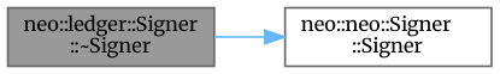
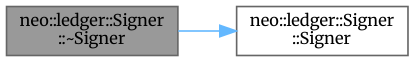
  digraph {
    rankdir=LR
    fontname=Merriweather
    node [fontname=Merriweather fontsize=10 shape=box style=filled]
    n1 [color=gray40 fillcolor=grey60 fontcolor=black height=0.2 label="neo::ledger::Signer\l::~Signer" width=0.4]
-   n2 [color=grey40 fillcolor=white height=0.2 label="neo::neo::Signer\l::Signer" width=0.4]
+   n2 [color=grey40 fillcolor=white height=0.2 label="neo::ledger::Signer\l::Signer" width=0.4]
    n1 -> n2 [color=steelblue1 fontname=Merriweather fontsize=10 labelfontname=Helvetica labelfontsize=10 style=solid]
  }
